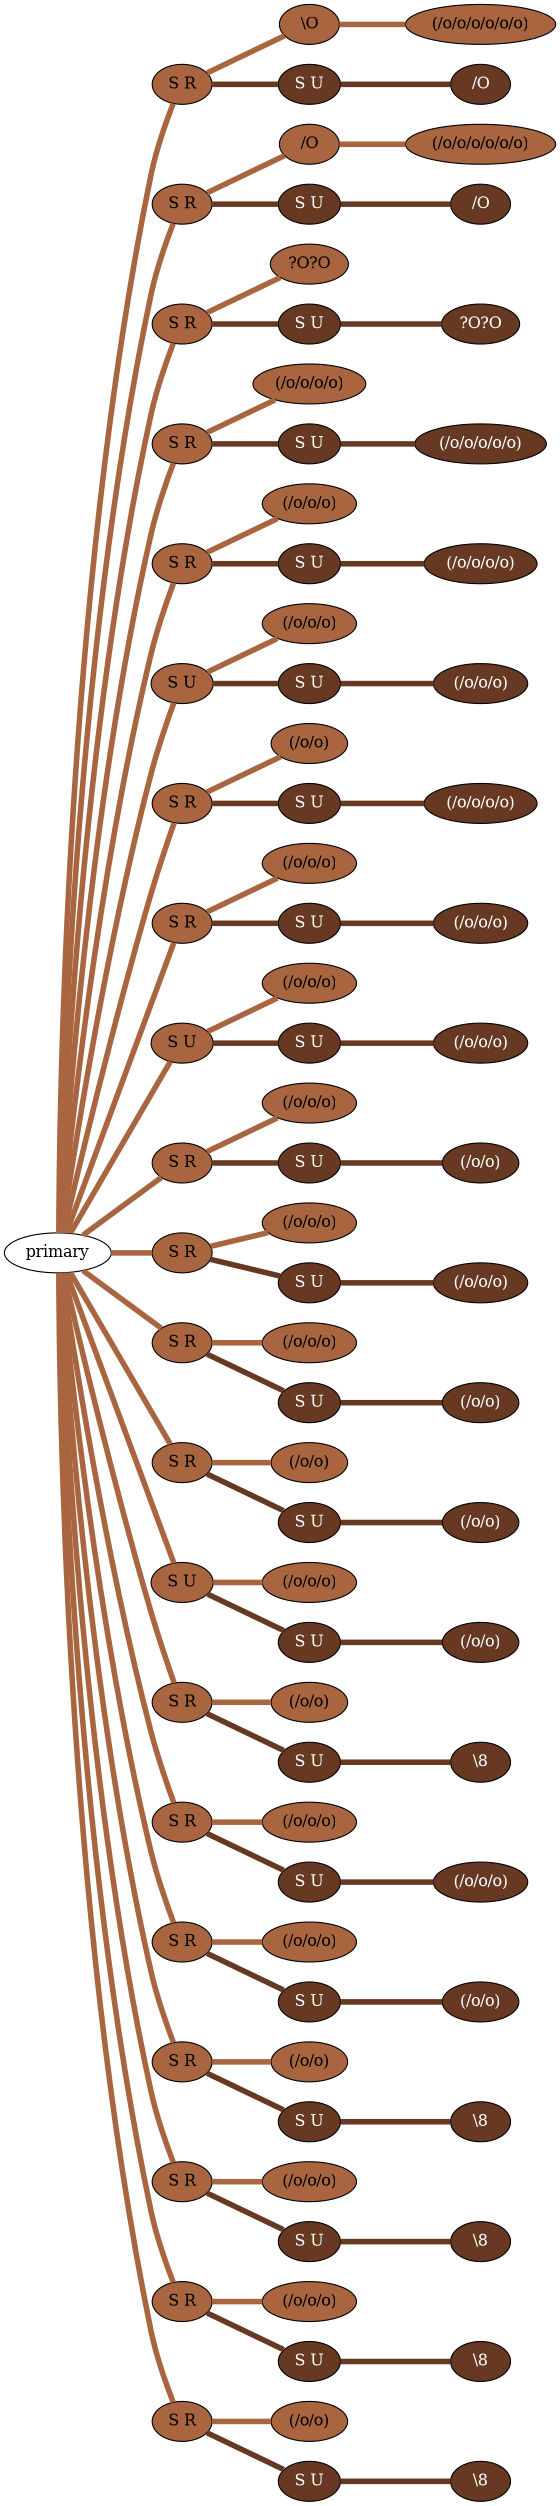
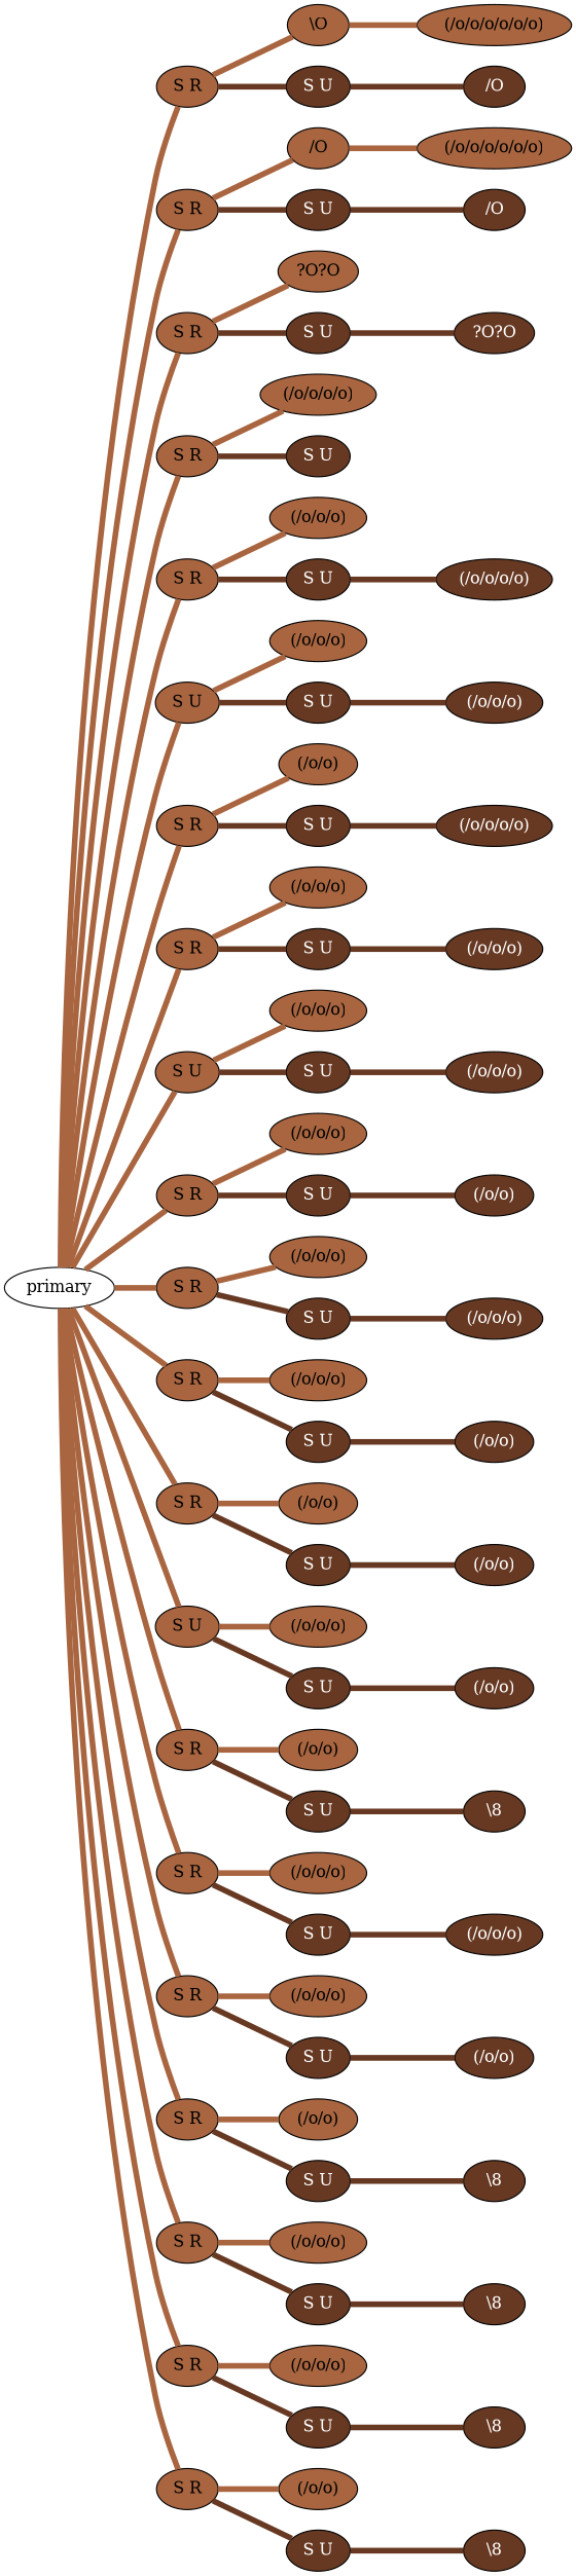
  graph {
    rankdir=LR
    node [fillcolor="#A86540" fontcolor="#000000" qtype=knot_node style=filled]
    edge [color="#A86540" penwidth=5 qtype=knot_link]
    n1 [label="S R" pendant_attach=R pendant_colors="#A86540" pendant_length=26.5 pendant_ply=S qtype=pendant_node]
    n2 [knot_position=10.0 knot_spin=Z knot_type=S knot_value=1 label="\\O"]
    n3 [fillcolor="#673923" fontcolor="#ffffff" label="S U" pendant_attach=U pendant_colors="#673923" pendant_length=31.0 pendant_ply=S qtype=pendant_node]
    primary [fillcolor="" fontcolor="" qtype="" style=""]
    n5 [label="S R" pendant_attach=R pendant_colors="#A86540" pendant_length=26.5 pendant_ply=S qtype=pendant_node]
    n6 [label="S R" pendant_attach=R pendant_colors="#A86540" pendant_length=32.5 pendant_ply=S qtype=pendant_node]
    n7 [label="S R" pendant_attach=R pendant_colors="#A86540" pendant_length=32.0 pendant_ply=S qtype=pendant_node]
    n8 [label="S R" pendant_attach=R pendant_colors="#A86540" pendant_length=33.5 pendant_ply=S qtype=pendant_node]
    n9 [label="S U" pendant_attach=U pendant_colors="#A86540" pendant_length=33.0 pendant_ply=S qtype=pendant_node]
    n10 [label="S R" pendant_attach=R pendant_colors="#A86540" pendant_length=34.0 pendant_ply=S qtype=pendant_node]
    n11 [label="S R" pendant_attach=R pendant_colors="#A86540" pendant_length=34.0 pendant_ply=S qtype=pendant_node]
    n12 [label="S U" pendant_attach=U pendant_colors="#A86540" pendant_length=34.5 pendant_ply=S qtype=pendant_node]
    n13 [label="S R" pendant_attach=R pendant_colors="#A86540" pendant_length=30.0 pendant_ply=S qtype=pendant_node]
    n14 [label="S R" pendant_attach=R pendant_colors="#A86540" pendant_length=30.5 pendant_ply=S qtype=pendant_node]
    n15 [label="S R" pendant_attach=R pendant_colors="#A86540" pendant_length=30.5 pendant_ply=S qtype=pendant_node]
    n16 [label="S R" pendant_attach=R pendant_colors="#A86540" pendant_length=33.0 pendant_ply=S qtype=pendant_node]
    n17 [label="S U" pendant_attach=U pendant_colors="#A86540" pendant_length=30.0 pendant_ply=S qtype=pendant_node]
    n18 [label="S R" pendant_attach=R pendant_colors="#A86540" pendant_length=11.5 pendant_ply=S qtype=pendant_node]
    n19 [label="S R" pendant_attach=R pendant_colors="#A86540" pendant_length=33.0 pendant_ply=S qtype=pendant_node]
    n20 [label="S R" pendant_attach=R pendant_colors="#A86540" pendant_length=33.0 pendant_ply=S qtype=pendant_node]
    n21 [label="S R" pendant_attach=R pendant_colors="#A86540" pendant_length=34.5 pendant_ply=S qtype=pendant_node]
    n22 [label="S R" pendant_attach=R pendant_colors="#A86540" pendant_length=33.0 pendant_ply=S qtype=pendant_node]
    n23 [label="S R" pendant_attach=R pendant_colors="#A86540" pendant_length=34.5 pendant_ply=S qtype=pendant_node]
    n24 [label="S R" pendant_attach=R pendant_colors="#A86540" pendant_length=33.0 pendant_ply=S qtype=pendant_node]
    n25 [knot_position=16.5 knot_spin=S knot_type=L knot_value=6 label="(/o/o/o/o/o/o)"]
    n26 [fillcolor="#673923" fontcolor="#ffffff" knot_position=10.0 knot_spin=S knot_type=S knot_value=1 label="/O"]
    n27 [knot_position=9.0 knot_spin=S knot_type=S knot_value=1 label="/O"]
    n28 [fillcolor="#673923" fontcolor="#ffffff" label="S U" pendant_attach=U pendant_colors="#673923" pendant_length=33.5 pendant_ply=S qtype=pendant_node]
    n29 [knot_position=16.5 knot_spin=S knot_type=L knot_value=6 label="(/o/o/o/o/o/o)"]
    n30 [fillcolor="#673923" fontcolor="#ffffff" knot_position=10.0 knot_spin=S knot_type=S knot_value=1 label="/O"]
    n31 [knot_position=9.5 knot_spin=SZ knot_type=S knot_value=2 label="?O?O"]
    n32 [fillcolor="#673923" fontcolor="#ffffff" label="S U" pendant_attach=U pendant_colors="#673923" pendant_length=30.0 pendant_ply=S qtype=pendant_node]
    n33 [fillcolor="#673923" fontcolor="#ffffff" knot_position=10.0 knot_spin=SZ knot_type=S knot_value=2 label="?O?O"]
    n34 [knot_position=11.0 knot_spin=S knot_type=L knot_value=4 label="(/o/o/o/o)"]
    n35 [fillcolor="#673923" fontcolor="#ffffff" label="S U" pendant_attach=U pendant_colors="#673923" pendant_length=31.0 pendant_ply=S qtype=pendant_node]
-   n36 [fillcolor="#673923" fontcolor="#ffffff" knot_position=11.0 knot_spin=S knot_type=L knot_value=5 label="(/o/o/o/o/o)"]
    n37 [knot_position=11.0 knot_spin=S knot_type=L knot_value=3 label="(/o/o/o)"]
    n38 [fillcolor="#673923" fontcolor="#ffffff" label="S U" pendant_attach=U pendant_colors="#673923" pendant_length=31.5 pendant_ply=S qtype=pendant_node]
    n39 [fillcolor="#673923" fontcolor="#ffffff" knot_position=10.0 knot_spin=S knot_type=L knot_value=4 label="(/o/o/o/o)"]
    n40 [knot_position=11.0 knot_spin=S knot_type=L knot_value=3 label="(/o/o/o)"]
    n41 [fillcolor="#673923" fontcolor="#ffffff" label="S U" pendant_attach=U pendant_colors="#673923" pendant_length=35.0 pendant_ply=S qtype=pendant_node]
    n42 [fillcolor="#673923" fontcolor="#ffffff" knot_position=11.0 knot_spin=S knot_type=L knot_value=3 label="(/o/o/o)"]
    n43 [knot_position=10.5 knot_spin=S knot_type=L knot_value=2 label="(/o/o)"]
    n44 [fillcolor="#673923" fontcolor="#ffffff" label="S U" pendant_attach=U pendant_colors="#673923" pendant_length=32.0 pendant_ply=S qtype=pendant_node]
    n45 [fillcolor="#673923" fontcolor="#ffffff" knot_position=10.0 knot_spin=S knot_type=L knot_value=4 label="(/o/o/o/o)"]
    n46 [knot_position=11.0 knot_spin=S knot_type=L knot_value=3 label="(/o/o/o)"]
    n47 [fillcolor="#673923" fontcolor="#ffffff" label="S U" pendant_attach=U pendant_colors="#673923" pendant_length=35.0 pendant_ply=S qtype=pendant_node]
    n48 [fillcolor="#673923" fontcolor="#ffffff" knot_position=12.0 knot_spin=S knot_type=L knot_value=3 label="(/o/o/o)"]
    n49 [knot_position=11.0 knot_spin=S knot_type=L knot_value=3 label="(/o/o/o)"]
    n50 [fillcolor="#673923" fontcolor="#ffffff" label="S U" pendant_attach=U pendant_colors="#673923" pendant_length=34.0 pendant_ply=S qtype=pendant_node]
    n51 [fillcolor="#673923" fontcolor="#ffffff" knot_position=11.0 knot_spin=S knot_type=L knot_value=3 label="(/o/o/o)"]
    n52 [knot_position=11.0 knot_spin=S knot_type=L knot_value=3 label="(/o/o/o)"]
    n53 [fillcolor="#673923" fontcolor="#ffffff" label="S U" pendant_attach=U pendant_colors="#673923" pendant_length=29.0 pendant_ply=S qtype=pendant_node]
    n54 [fillcolor="#673923" fontcolor="#ffffff" knot_position=11.0 knot_spin=S knot_type=L knot_value=2 label="(/o/o)"]
    n55 [knot_position=11.0 knot_spin=S knot_type=L knot_value=3 label="(/o/o/o)"]
    n56 [fillcolor="#673923" fontcolor="#ffffff" label="S U" pendant_attach=U pendant_colors="#673923" pendant_length=31.0 pendant_ply=S qtype=pendant_node]
    n57 [fillcolor="#673923" fontcolor="#ffffff" knot_position=11.0 knot_spin=S knot_type=L knot_value=3 label="(/o/o/o)"]
    n58 [knot_position=11.0 knot_spin=S knot_type=L knot_value=3 label="(/o/o/o)"]
    n59 [fillcolor="#673923" fontcolor="#ffffff" label="S U" pendant_attach=U pendant_colors="#673923" pendant_length=29.5 pendant_ply=S qtype=pendant_node]
    n60 [fillcolor="#673923" fontcolor="#ffffff" knot_position=10.0 knot_spin=S knot_type=L knot_value=2 label="(/o/o)"]
    n61 [knot_position=10.0 knot_spin=S knot_type=L knot_value=2 label="(/o/o)"]
    n62 [fillcolor="#673923" fontcolor="#ffffff" label="S U" pendant_attach=U pendant_colors="#673923" pendant_length=30.0 pendant_ply=S qtype=pendant_node]
    n63 [fillcolor="#673923" fontcolor="#ffffff" knot_position=10.0 knot_spin=S knot_type=L knot_value=2 label="(/o/o)"]
    n64 [knot_position=10.5 knot_spin=S knot_type=L knot_value=3 label="(/o/o/o)"]
    n65 [fillcolor="#673923" fontcolor="#ffffff" label="S U" pendant_attach=U pendant_colors="#673923" pendant_length=29.0 pendant_ply=S qtype=pendant_node]
    n66 [fillcolor="#673923" fontcolor="#ffffff" knot_position=10.5 knot_spin=S knot_type=L knot_value=2 label="(/o/o)"]
    n67 [knot_position=11.0 knot_spin=S knot_type=L knot_value=2 label="(/o/o)"]
    n68 [fillcolor="#673923" fontcolor="#ffffff" label="S U" pendant_attach=U pendant_colors="#673923" pendant_length=27.5 pendant_ply=S qtype=pendant_node]
    n69 [fillcolor="#673923" fontcolor="#ffffff" knot_position=10.5 knot_spin=Z knot_type=E knot_value=1 label="\\8"]
    n70 [knot_position=11.0 knot_spin=S knot_type=L knot_value=3 label="(/o/o/o)"]
    n71 [fillcolor="#673923" fontcolor="#ffffff" label="S U" pendant_attach=U pendant_colors="#673923" pendant_length=33.0 pendant_ply=S qtype=pendant_node]
    n72 [fillcolor="#673923" fontcolor="#ffffff" knot_position=10.5 knot_spin=S knot_type=L knot_value=3 label="(/o/o/o)"]
    n73 [knot_position=11.0 knot_spin=S knot_type=L knot_value=3 label="(/o/o/o)"]
    n74 [fillcolor="#673923" fontcolor="#ffffff" label="S U" pendant_attach=U pendant_colors="#673923" pendant_length=36.5 pendant_ply=S qtype=pendant_node]
    n75 [fillcolor="#673923" fontcolor="#ffffff" knot_position=10.0 knot_spin=S knot_type=L knot_value=2 label="(/o/o)"]
    n76 [knot_position=11.0 knot_spin=S knot_type=L knot_value=2 label="(/o/o)"]
    n77 [fillcolor="#673923" fontcolor="#ffffff" label="S U" pendant_attach=U pendant_colors="#673923" pendant_length=34.0 pendant_ply=S qtype=pendant_node]
    n78 [fillcolor="#673923" fontcolor="#ffffff" knot_position=11.5 knot_spin=Z knot_type=E knot_value=1 label="\\8"]
    n79 [knot_position=11.5 knot_spin=S knot_type=L knot_value=3 label="(/o/o/o)"]
    n80 [fillcolor="#673923" fontcolor="#ffffff" label="S U" pendant_attach=U pendant_colors="#673923" pendant_length=33.5 pendant_ply=S qtype=pendant_node]
    n81 [fillcolor="#673923" fontcolor="#ffffff" knot_position=11.0 knot_spin=Z knot_type=E knot_value=1 label="\\8"]
    n82 [knot_position=12.0 knot_spin=S knot_type=L knot_value=3 label="(/o/o/o)"]
    n83 [fillcolor="#673923" fontcolor="#ffffff" label="S U" pendant_attach=U pendant_colors="#673923" pendant_length=33.0 pendant_ply=S qtype=pendant_node]
    n84 [fillcolor="#673923" fontcolor="#ffffff" knot_position=10.5 knot_spin=Z knot_type=E knot_value=1 label="\\8"]
    n85 [knot_position=11.0 knot_spin=S knot_type=L knot_value=2 label="(/o/o)"]
    n86 [fillcolor="#673923" fontcolor="#ffffff" label="S U" pendant_attach=U pendant_colors="#673923" pendant_length=34.5 pendant_ply=S qtype=pendant_node]
    n87 [fillcolor="#673923" fontcolor="#ffffff" knot_position=10.5 knot_spin=Z knot_type=E knot_value=1 label="\\8"]
    n1 -- n2
    n1 -- n3 [color="#673923" qtype=pendant_link]
    n2 -- n25
    n3 -- n26 [color="#673923"]
    primary -- n1 [qtype=pendant_link]
    primary -- n5 [qtype=pendant_link]
    primary -- n6 [qtype=pendant_link]
    primary -- n7 [qtype=pendant_link]
    primary -- n8 [qtype=pendant_link]
    primary -- n9 [qtype=pendant_link]
    primary -- n10 [qtype=pendant_link]
    primary -- n11 [qtype=pendant_link]
    primary -- n12 [qtype=pendant_link]
    primary -- n13 [qtype=pendant_link]
    primary -- n14 [qtype=pendant_link]
    primary -- n15 [qtype=pendant_link]
    primary -- n16 [qtype=pendant_link]
    primary -- n17 [qtype=pendant_link]
    primary -- n18 [qtype=pendant_link]
    primary -- n19 [qtype=pendant_link]
    primary -- n20 [qtype=pendant_link]
    primary -- n21 [qtype=pendant_link]
    primary -- n22 [qtype=pendant_link]
    primary -- n23 [qtype=pendant_link]
    primary -- n24 [qtype=pendant_link]
    n5 -- n27
    n5 -- n28 [color="#673923" qtype=pendant_link]
    n6 -- n31
    n6 -- n32 [color="#673923" qtype=pendant_link]
    n7 -- n34
    n7 -- n35 [color="#673923" qtype=pendant_link]
    n8 -- n37
    n8 -- n38 [color="#673923" qtype=pendant_link]
    n9 -- n40
    n9 -- n41 [color="#673923" qtype=pendant_link]
    n10 -- n43
    n10 -- n44 [color="#673923" qtype=pendant_link]
    n11 -- n46
    n11 -- n47 [color="#673923" qtype=pendant_link]
    n12 -- n49
    n12 -- n50 [color="#673923" qtype=pendant_link]
    n13 -- n52
    n13 -- n53 [color="#673923" qtype=pendant_link]
    n14 -- n55
    n14 -- n56 [color="#673923" qtype=pendant_link]
    n15 -- n58
    n15 -- n59 [color="#673923" qtype=pendant_link]
    n16 -- n61
    n16 -- n62 [color="#673923" qtype=pendant_link]
    n17 -- n64
    n17 -- n65 [color="#673923" qtype=pendant_link]
    n18 -- n67
    n18 -- n68 [color="#673923" qtype=pendant_link]
    n19 -- n70
    n19 -- n71 [color="#673923" qtype=pendant_link]
    n20 -- n73
    n20 -- n74 [color="#673923" qtype=pendant_link]
    n21 -- n76
    n21 -- n77 [color="#673923" qtype=pendant_link]
    n22 -- n79
    n22 -- n80 [color="#673923" qtype=pendant_link]
    n23 -- n82
    n23 -- n83 [color="#673923" qtype=pendant_link]
    n24 -- n85
    n24 -- n86 [color="#673923" qtype=pendant_link]
    n27 -- n29
    n28 -- n30 [color="#673923"]
    n32 -- n33 [color="#673923"]
-   n35 -- n36 [color="#673923"]
    n38 -- n39 [color="#673923"]
    n41 -- n42 [color="#673923"]
    n44 -- n45 [color="#673923"]
    n47 -- n48 [color="#673923"]
    n50 -- n51 [color="#673923"]
    n53 -- n54 [color="#673923"]
    n56 -- n57 [color="#673923"]
    n59 -- n60 [color="#673923"]
    n62 -- n63 [color="#673923"]
    n65 -- n66 [color="#673923"]
    n68 -- n69 [color="#673923"]
    n71 -- n72 [color="#673923"]
    n74 -- n75 [color="#673923"]
    n77 -- n78 [color="#673923"]
    n80 -- n81 [color="#673923"]
    n83 -- n84 [color="#673923"]
    n86 -- n87 [color="#673923"]
  }
